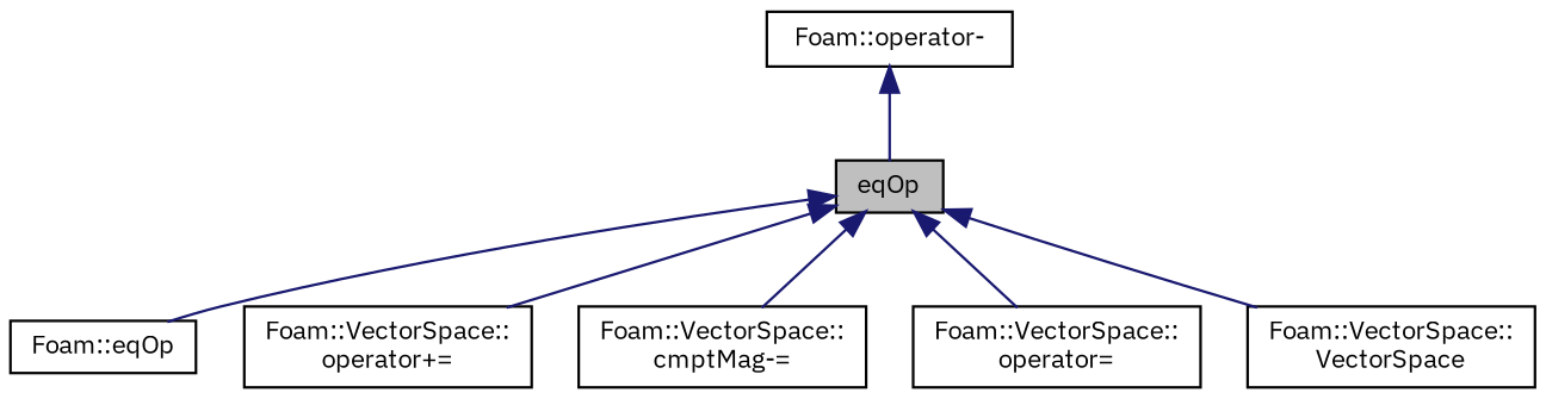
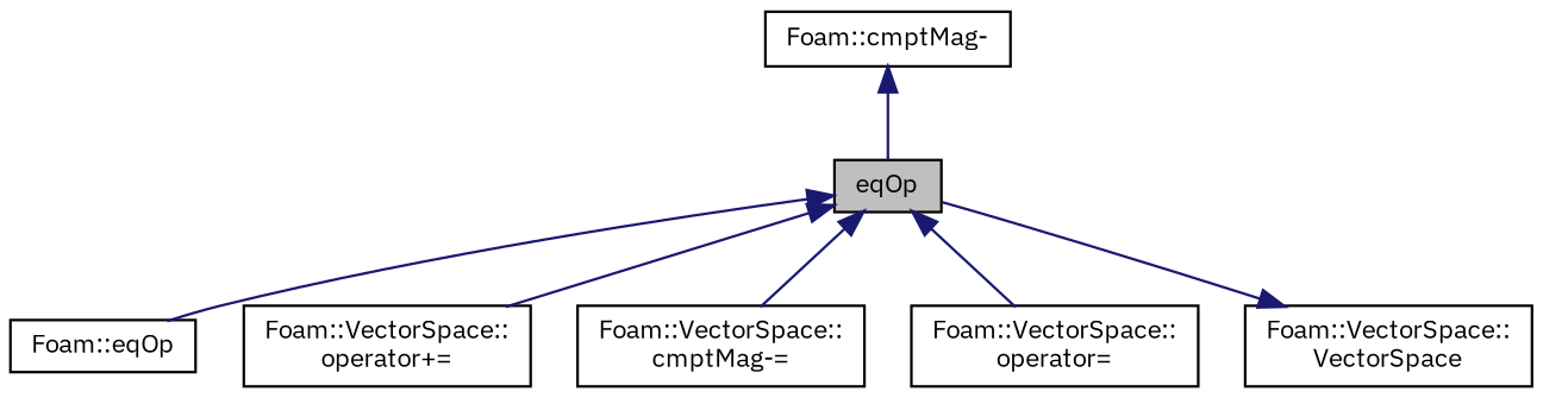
  digraph {
    fontname="IBM Plex Sans"
    rankdir=TB
    node [color=black fontname="IBM Plex Sans" fontsize=10 shape=record]
    edge [color=midnightblue dir=back fontname="IBM Plex Sans" fontsize=10 labelfontname=FreeSans labelfontsize=10 style=solid]
    n1 [fillcolor=grey75 fontcolor=black height=0.2 label=eqOp style=filled width=0.4]
    n2 [height=0.2 label="Foam::eqOp" width=0.4]
    n3 [height=0.2 label="Foam::VectorSpace::\loperator+=" width=0.4]
    n4 [height=0.2 label="Foam::VectorSpace::\lcmptMag-=" width=0.4]
    n5 [height=0.2 label="Foam::VectorSpace::\loperator=" width=0.4]
    n6 [height=0.2 label="Foam::VectorSpace::\lVectorSpace" width=0.4]
-   n7 [height=0.2 label="Foam::operator-" width=0.4]
+   n7 [height=0.2 label="Foam::cmptMag-" width=0.4]
    n1 -> n2
    n1 -> n3
    n1 -> n4
    n1 -> n5
-   n1 -> n6
+   n6 -> n1
    n7 -> n1
  }
